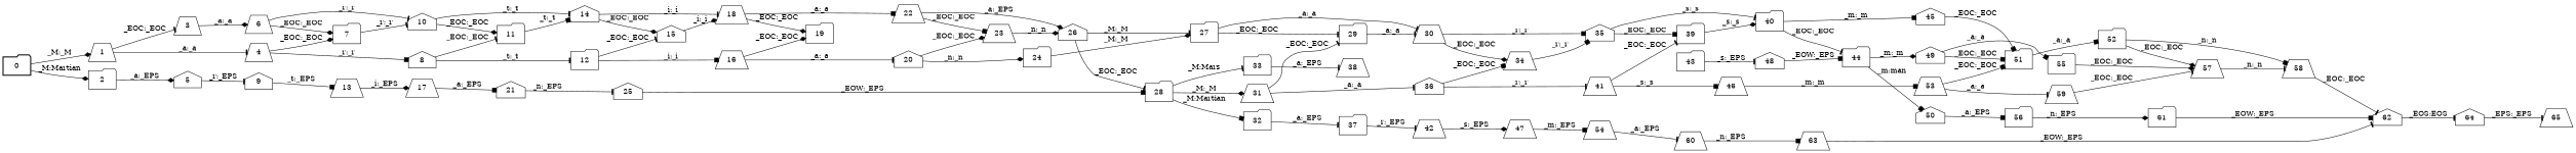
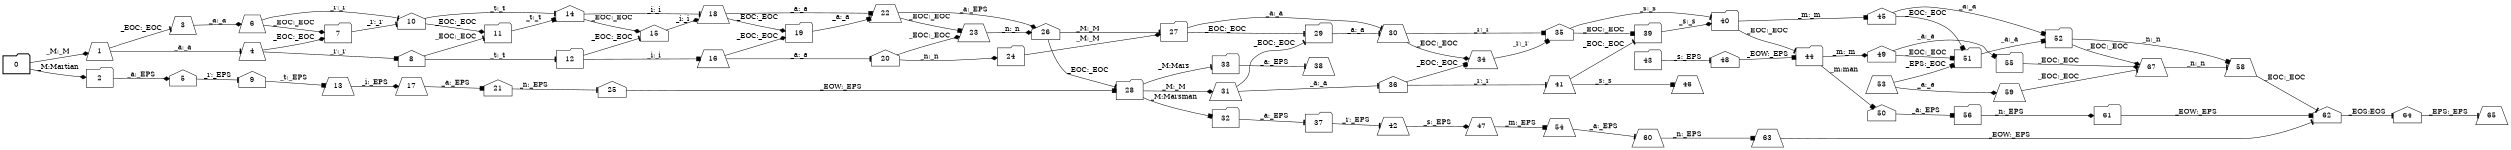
  digraph {
    nodesep=0.25
    rankdir=LR
    ranksep=0.4
    node [fontsize=14 shape=trapezium style=solid]
    edge [arrowhead=tee fontsize=14]
    n1 [label=0 shape=folder style=bold]
    n2 [label=1]
    n3 [label=2 shape=folder]
    n4 [label=3]
    n5 [label=4]
    n6 [label=5 shape=house]
    n7 [label=6]
    n8 [label=7 shape=folder]
    n9 [label=8 shape=house]
    n10 [label=9 shape=house]
    n11 [label=10 shape=house]
    n12 [label=11 shape=folder]
    n13 [label=12 shape=folder]
    n14 [label=13]
    n15 [label=14 shape=house]
    n16 [label=15 shape=house]
    n17 [label=16]
    n18 [label=17]
    n19 [label=18]
    n20 [label=19 shape=folder]
    n21 [label=20 shape=house]
    n22 [label=21 shape=house]
    n23 [label=22]
    n24 [label=23]
    n25 [label=24 shape=folder]
    n26 [label=25 shape=house]
    n27 [label=26 shape=house]
    n28 [label=27 shape=folder]
    n29 [label=28 shape=folder]
    n30 [label=29 shape=folder]
    n31 [label=30]
    n32 [label=31]
    n33 [label=32 shape=folder]
    n34 [label=33 shape=folder]
    n35 [label=34]
    n36 [label=35 shape=house]
    n37 [label=36 shape=house]
    n38 [label=37 shape=folder]
    n39 [label=38]
    n40 [label=39 shape=folder]
    n41 [label=40 shape=folder]
    n42 [label=41]
    n43 [label=42]
    n44 [label=44 shape=folder]
    n45 [label=45 shape=house]
    n46 [label=46]
    n47 [label=47]
    n48 [label=43 shape=folder]
    n49 [label=48 shape=house]
    n50 [label=49 shape=house]
    n51 [label=50 shape=house]
    n52 [label=51 shape=folder]
    n53 [label=52 shape=folder]
    n54 [label=53]
    n55 [label=54]
    n56 [label=55 shape=folder]
    n57 [label=56 shape=folder]
-   n58 [label=57]
+   n58 [label=67]
    n59 [label=58]
    n60 [label=59]
    n61 [label=60]
    n62 [label=61 shape=folder]
    n63 [label=62 shape=house]
    n64 [label=63]
    n65 [label=64 shape=house]
    n66 [label=65]
    n1 -> n2 [arrowhead=diamond label="_M:_M"]
    n1 -> n3 [arrowhead=diamond label="_M:Martian"]
    n2 -> n4 [label="_EOC:_EOC"]
    n2 -> n5 [label="_a:_a"]
    n3 -> n6 [arrowhead=diamond label="_a:_EPS"]
    n4 -> n7 [arrowhead=diamond label="_a:_a"]
    n5 -> n8 [arrowhead=diamond label="_EOC:_EOC"]
    n5 -> n9 [arrowhead=box label="_r:_r"]
    n6 -> n10 [label="_r:_EPS"]
    n7 -> n8 [arrowhead=diamond label="_EOC:_EOC"]
    n7 -> n11 [label="_r:_r"]
    n8 -> n11 [label="_r:_r"]
    n9 -> n12 [label="_EOC:_EOC"]
    n9 -> n13 [label="_t:_t"]
    n10 -> n14 [arrowhead=box label="_t:_EPS"]
    n11 -> n12 [arrowhead=diamond label="_EOC:_EOC"]
    n11 -> n15 [label="_t:_t"]
    n12 -> n15 [arrowhead=box label="_t:_t"]
    n13 -> n16 [label="_EOC:_EOC"]
    n13 -> n17 [arrowhead=box label="_i:_i"]
    n14 -> n18 [arrowhead=diamond label="_i:_EPS"]
    n15 -> n16 [arrowhead=diamond label="_EOC:_EOC"]
    n15 -> n19 [label="_i:_i"]
    n16 -> n19 [arrowhead=diamond label="_i:_i"]
    n17 -> n20 [arrowhead=diamond label="_EOC:_EOC"]
    n17 -> n21 [label="_a:_a"]
    n18 -> n22 [arrowhead=box label="_a:_EPS"]
    n19 -> n20 [arrowhead=diamond label="_EOC:_EOC"]
    n19 -> n23 [arrowhead=box label="_a:_a"]
+   n20 -> n23 [arrowhead=box label="_a:_a"]
    n21 -> n24 [arrowhead=diamond label="_EOC:_EOC"]
    n21 -> n25 [arrowhead=diamond label="_n:_n"]
    n22 -> n26 [label="_n:_EPS"]
    n23 -> n24 [arrowhead=box label="_EOC:_EOC"]
    n23 -> n27 [arrowhead=diamond label="_a:_EPS"]
    n24 -> n27 [arrowhead=diamond label="_n:_n"]
    n25 -> n28 [arrowhead=diamond label="_M:_M"]
    n26 -> n29 [arrowhead=box label="_EOW:_EPS"]
    n27 -> n28 [label="_M:_M"]
    n27 -> n29 [label="_EOC:_EOC"]
    n28 -> n30 [label="_EOC:_EOC"]
    n28 -> n31 [label="_a:_a"]
    n29 -> n32 [arrowhead=diamond label="_M:_M"]
-   n29 -> n33 [arrowhead=box label="_M:Martian"]
+   n29 -> n33 [arrowhead=box label="_M:Marsman"]
    n29 -> n34 [label="_M:Mars"]
    n30 -> n31 [label="_a:_a"]
    n31 -> n35 [arrowhead=diamond label="_EOC:_EOC"]
    n31 -> n36 [arrowhead=box label="_r:_r"]
    n32 -> n30 [label="_EOC:_EOC"]
    n32 -> n37 [label="_a:_a"]
    n33 -> n38 [label="_a:_EPS"]
    n34 -> n39 [label="_a:_EPS"]
    n35 -> n36 [arrowhead=box label="_r:_r"]
    n36 -> n40 [arrowhead=box label="_EOC:_EOC"]
    n36 -> n41 [label="_s:_s"]
    n37 -> n35 [arrowhead=box label="_EOC:_EOC"]
    n37 -> n42 [label="_r:_r"]
    n38 -> n43 [label="_r:_EPS"]
    n40 -> n41 [arrowhead=diamond label="_s:_s"]
    n41 -> n44 [label="_EOC:_EOC"]
    n41 -> n45 [arrowhead=box label="_m:_m"]
    n42 -> n40 [label="_EOC:_EOC"]
    n42 -> n46 [arrowhead=box label="_s:_s"]
    n43 -> n47 [arrowhead=diamond label="_s:_EPS"]
    n44 -> n50 [arrowhead=diamond label="_m:_m"]
    n44 -> n51 [arrowhead=box label="_m:man"]
    n45 -> n52 [arrowhead=box label="_EOC:_EOC"]
-   n46 -> n54 [arrowhead=box label="_m:_m"]
+   n45 -> n53 [arrowhead=box label="_a:_a"]
    n47 -> n55 [arrowhead=box label="_m:_EPS"]
    n48 -> n49 [label="_s:_EPS"]
    n49 -> n44 [arrowhead=box label="_EOW:_EPS"]
    n50 -> n52 [arrowhead=box label="_EOC:_EOC"]
    n50 -> n56 [arrowhead=box label="_a:_a"]
    n51 -> n57 [arrowhead=box label="_a:_EPS"]
    n52 -> n53 [arrowhead=box label="_a:_a"]
    n53 -> n58 [arrowhead=diamond label="_EOC:_EOC"]
    n53 -> n59 [arrowhead=box label="_n:_n"]
-   n54 -> n52 [arrowhead=box label="_EOC:_EOC"]
-   n54 -> n60 [label="_a:_a"]
+   n54 -> n52 [arrowhead=box label="_EPS:_EOC"]
+   n54 -> n60 [arrowhead=diamond label="_a:_a"]
    n55 -> n61 [label="_a:_EPS"]
    n56 -> n58 [arrowhead=diamond label="_EOC:_EOC"]
    n57 -> n62 [arrowhead=diamond label="_n:_EPS"]
    n58 -> n59 [label="_n:_n"]
    n59 -> n63 [label="_EOC:_EOC"]
    n60 -> n58 [label="_EOC:_EOC"]
    n61 -> n64 [arrowhead=box label="_n:_EPS"]
    n62 -> n63 [arrowhead=box label="_EOW:_EPS"]
    n63 -> n65 [label="_EOS:EOS"]
    n64 -> n63 [label="_EOW:_EPS"]
    n65 -> n66 [label="_EPS:_EPS"]
  }
